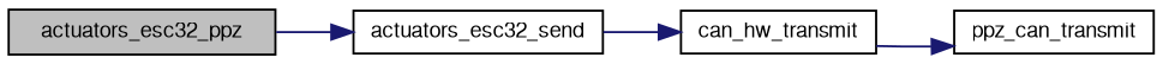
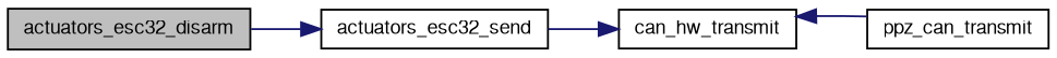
  digraph {
    rankdir=LR
    node [color=black fillcolor=white fontname=FreeSans fontsize=10 shape=record style=filled]
    edge [color=midnightblue fontname=FreeSans fontsize=10 labelfontname=FreeSans labelfontsize=10 style=solid]
-   n1 [fillcolor=grey75 fontcolor=black height=0.2 label=actuators_esc32_ppz width=0.4]
+   n1 [fillcolor=grey75 fontcolor=black height=0.2 label=actuators_esc32_disarm width=0.4]
    n2 [height=0.2 label=actuators_esc32_send width=0.4]
    n3 [height=0.2 label=can_hw_transmit width=0.4]
    n4 [height=0.2 label=ppz_can_transmit width=0.4]
    n1 -> n2
    n2 -> n3
-   n3 -> n4
+   n4 -> n3
  }
